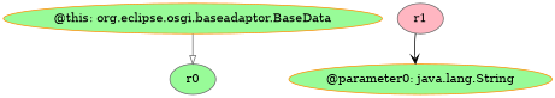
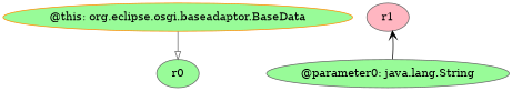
  digraph {
    node [color=gray40 fillcolor=palegreen style=filled]
    n1 [label=r0]
    n2 [fillcolor=lightpink label=r1]
-   n3 [color=darkorange label="@parameter0: java.lang.String"]
+   n3 [label="@parameter0: java.lang.String"]
    n4 [color=darkorange label="@this: org.eclipse.osgi.baseadaptor.BaseData"]
-   n2 -> n3 [arrowhead=vee color=black]
+   n3 -> n2 [arrowhead=vee color=black]
    n4 -> n1 [arrowhead=onormal color=gray40]
  }
